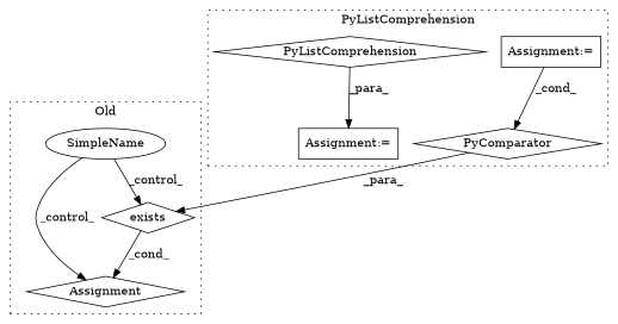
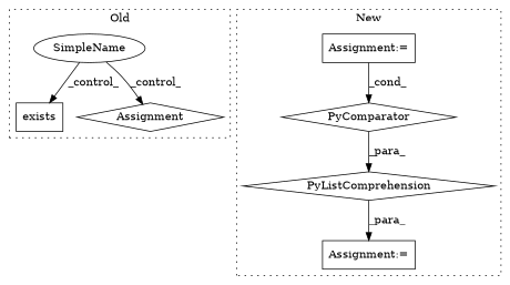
  digraph {
    node [a=7 l=25 s=10220 shape=box]
-   n1 [a=32 l="7,1" label=exists s="8591,8617" shape=diamond]
+   n1 [a=32 l="7,1" label=exists s="8591,8617"]
    n2 [a=25 l="4,2" label=Assignment s="8579,8618" shape=diamond]
    n3 [a=42 label=SimpleName shape=ellipse l="" s=""]
    n4 [a=113 label=PyComparator shape=diamond]
    n5 [label="Assignment:="]
    n6 [a=109 l=156 label=PyListComprehension s=10097 shape=diamond]
    n7 [l=22 label="Assignment:=" s=10075]
    subgraph cluster_1 {
      label=Old
      style=dotted
      n1
      n2
      n3
    }
    subgraph cluster_2 {
-     label=PyListComprehension
+     label=New
      style=dotted
      n4
      n5
      n6
      n7
    }
-   n1 -> n2 [label=_cond_]
    n3 -> n1 [label=_control_]
    n3 -> n2 [label=_control_]
-   n4 -> n1 [label=_para_]
+   n4 -> n6 [label=_para_]
    n5 -> n4 [label=_cond_]
    n6 -> n7 [label=_para_]
  }
